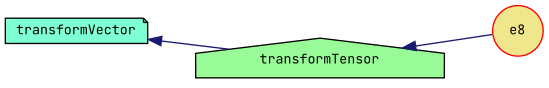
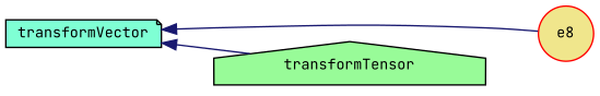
  digraph {
    fontname="JetBrains Mono"
    rankdir=LR
    node [color=black fontname="JetBrains Mono" fontsize=10 style=filled]
    edge [color=midnightblue dir=back fontname="JetBrains Mono" fontsize=10 labelfontname=Helvetica labelfontsize=10 style=solid]
    n1 [fillcolor=aquamarine fontcolor=black height=0.2 label=transformVector shape=note width=0.4]
    n2 [color=red fillcolor=khaki height=0.2 label=e8 shape=circle width=0.4]
    n3 [fillcolor=palegreen height=0.2 label=transformTensor shape=house width=0.4]
-   n3 -> n2
+   n1 -> n2
    n1 -> n3
  }
